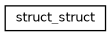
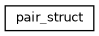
  digraph {
    rankdir=LR
    fontname="DejaVu Sans"
-   n1 [color=black fillcolor=white fontname="DejaVu Sans" fontsize=10 height=0.2 label=struct_struct shape=record style=filled width=0.4]
+   n1 [color=black fillcolor=white fontname="DejaVu Sans" fontsize=10 height=0.2 label=pair_struct shape=record style=filled width=0.4]
  }
